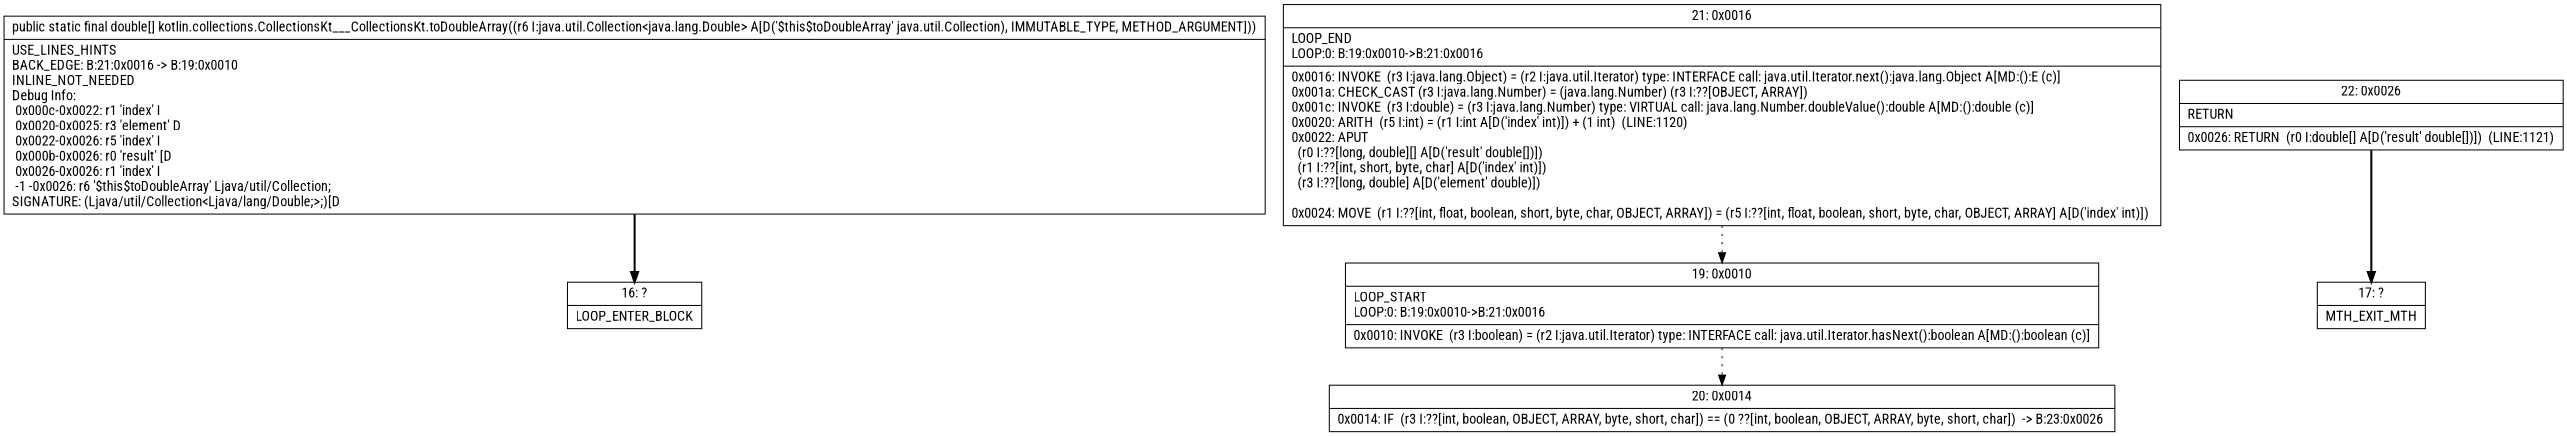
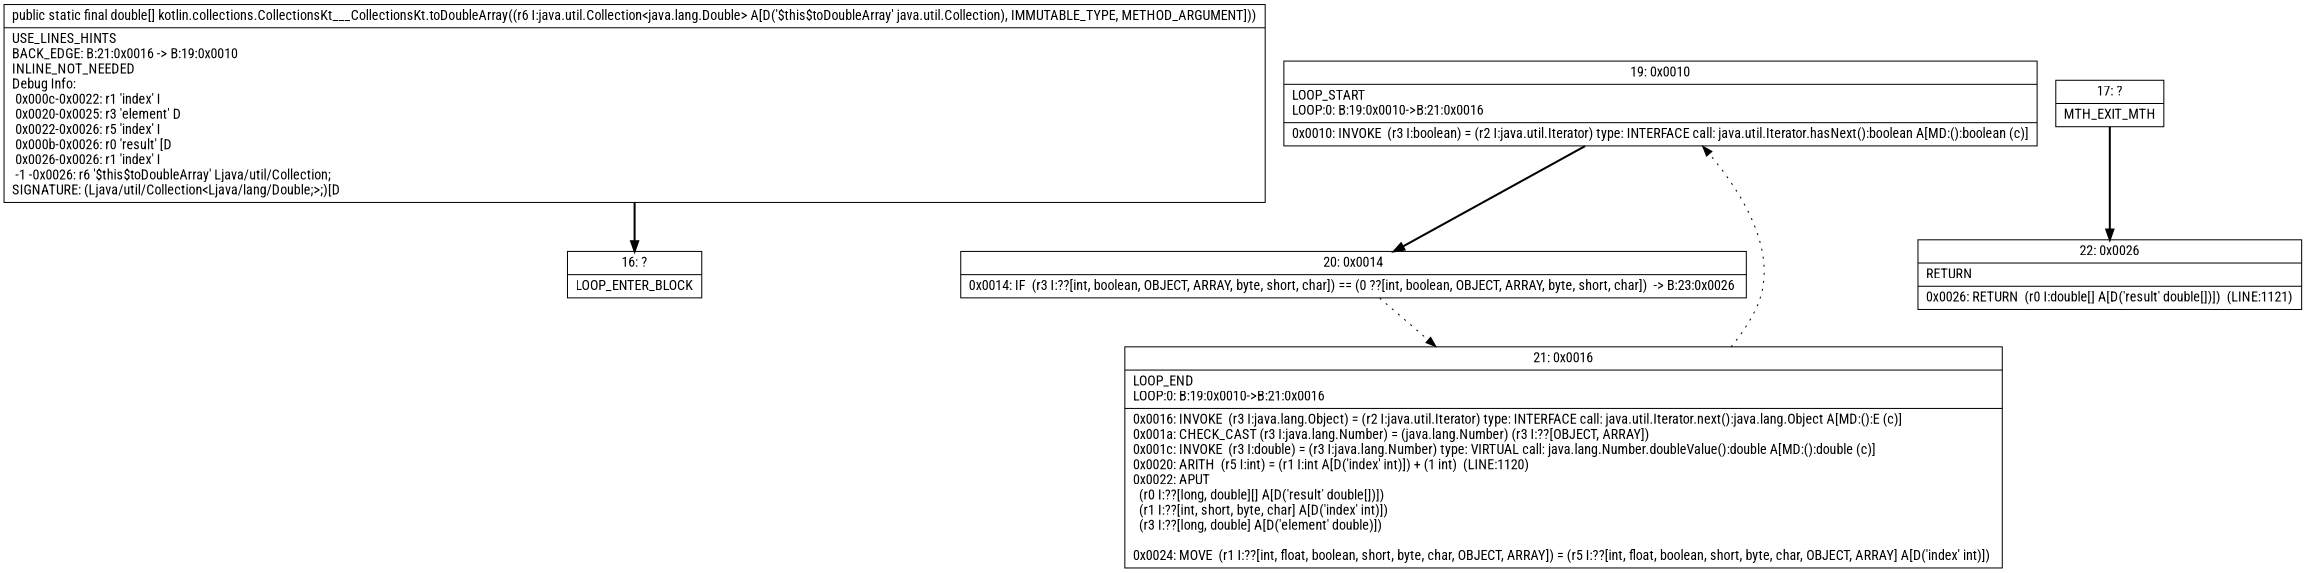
  digraph {
    fontname="Roboto Condensed"
    node [fontname="Roboto Condensed" shape=record]
    edge [fontname="Roboto Condensed" style=dotted]
    n1 [label="{16\:\ ?|LOOP_ENTER_BLOCK\l}"]
    n2 [label="{19\:\ 0x0010|LOOP_START\lLOOP:0: B:19:0x0010\-\>B:21:0x0016\l|0x0010: INVOKE  (r3 I:boolean) = (r2 I:java.util.Iterator) type: INTERFACE call: java.util.Iterator.hasNext():boolean A[MD:():boolean (c)]\l}"]
    n3 [label="{20\:\ 0x0014|0x0014: IF  (r3 I:??[int, boolean, OBJECT, ARRAY, byte, short, char]) == (0 ??[int, boolean, OBJECT, ARRAY, byte, short, char])  \-\> B:23:0x0026 \l}"]
    n4 [label="{21\:\ 0x0016|LOOP_END\lLOOP:0: B:19:0x0010\-\>B:21:0x0016\l|0x0016: INVOKE  (r3 I:java.lang.Object) = (r2 I:java.util.Iterator) type: INTERFACE call: java.util.Iterator.next():java.lang.Object A[MD:():E (c)]\l0x001a: CHECK_CAST (r3 I:java.lang.Number) = (java.lang.Number) (r3 I:??[OBJECT, ARRAY]) \l0x001c: INVOKE  (r3 I:double) = (r3 I:java.lang.Number) type: VIRTUAL call: java.lang.Number.doubleValue():double A[MD:():double (c)]\l0x0020: ARITH  (r5 I:int) = (r1 I:int A[D('index' int)]) + (1 int)  (LINE:1120)\l0x0022: APUT  \l  (r0 I:??[long, double][] A[D('result' double[])])\l  (r1 I:??[int, short, byte, char] A[D('index' int)])\l  (r3 I:??[long, double] A[D('element' double)])\l \l0x0024: MOVE  (r1 I:??[int, float, boolean, short, byte, char, OBJECT, ARRAY]) = (r5 I:??[int, float, boolean, short, byte, char, OBJECT, ARRAY] A[D('index' int)]) \l}"]
    n5 [label="{22\:\ 0x0026|RETURN\l|0x0026: RETURN  (r0 I:double[] A[D('result' double[])])  (LINE:1121)\l}"]
    n6 [label="{17\:\ ?|MTH_EXIT_MTH\l}"]
    n7 [label="{public static final double[] kotlin.collections.CollectionsKt___CollectionsKt.toDoubleArray((r6 I:java.util.Collection\<java.lang.Double\> A[D('$this$toDoubleArray' java.util.Collection), IMMUTABLE_TYPE, METHOD_ARGUMENT]))  | USE_LINES_HINTS\lBACK_EDGE: B:21:0x0016 \-\> B:19:0x0010\lINLINE_NOT_NEEDED\lDebug Info:\l  0x000c\-0x0022: r1 'index' I\l  0x0020\-0x0025: r3 'element' D\l  0x0022\-0x0026: r5 'index' I\l  0x000b\-0x0026: r0 'result' [D\l  0x0026\-0x0026: r1 'index' I\l  \-1 \-0x0026: r6 '$this$toDoubleArray' Ljava\/util\/Collection;\lSIGNATURE: (Ljava\/util\/Collection\<Ljava\/lang\/Double;\>;)[D\l}"]
-   n2 -> n3
+   n2 -> n3 [style=bold]
+   n3 -> n4
    n4 -> n2
-   n5 -> n6 [style=bold]
+   n6 -> n5 [style=bold]
    n7 -> n1 [style=bold]
  }
